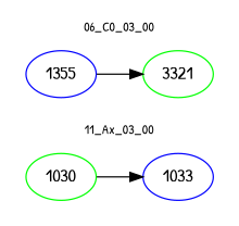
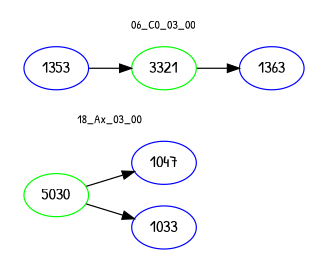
  digraph {
    fontname="Patrick Hand"
    rankdir=LR
    node [color=blue fontname="Patrick Hand"]
    edge [color=black fontname="Patrick Hand"]
    n1 [label=1033]
-   n2 [color=green label=1030]
-   n4 [label=1355]
+   n2 [color=green label=5030]
+   n3 [label=1047]
+   n4 [label=1353]
    n5 [color=green label=3321]
+   n6 [label=1363]
    subgraph cluster_1 {
      color=white
      fontsize=10
-     label="11_Ax_03_00"
+     label="18_Ax_03_00"
      n1
      n2
+     n3
    }
    subgraph cluster_2 {
      color=white
      fontsize=10
      label="06_C0_03_00"
      n4
      n5
+     n6
    }
    n2 -> n1
+   n2 -> n3
    n4 -> n5
+   n5 -> n6
  }
